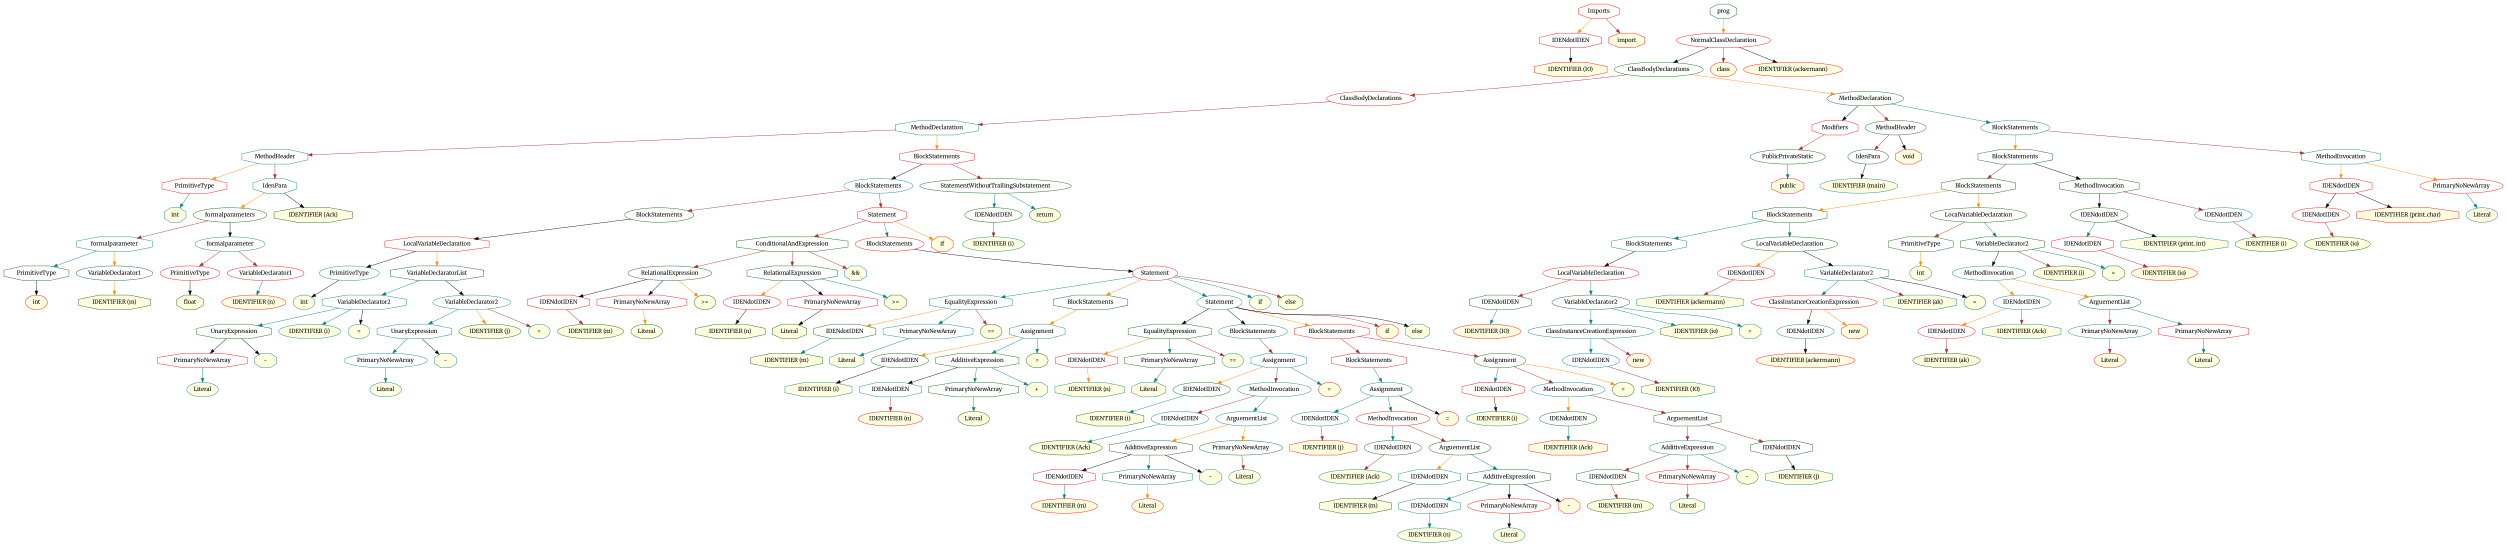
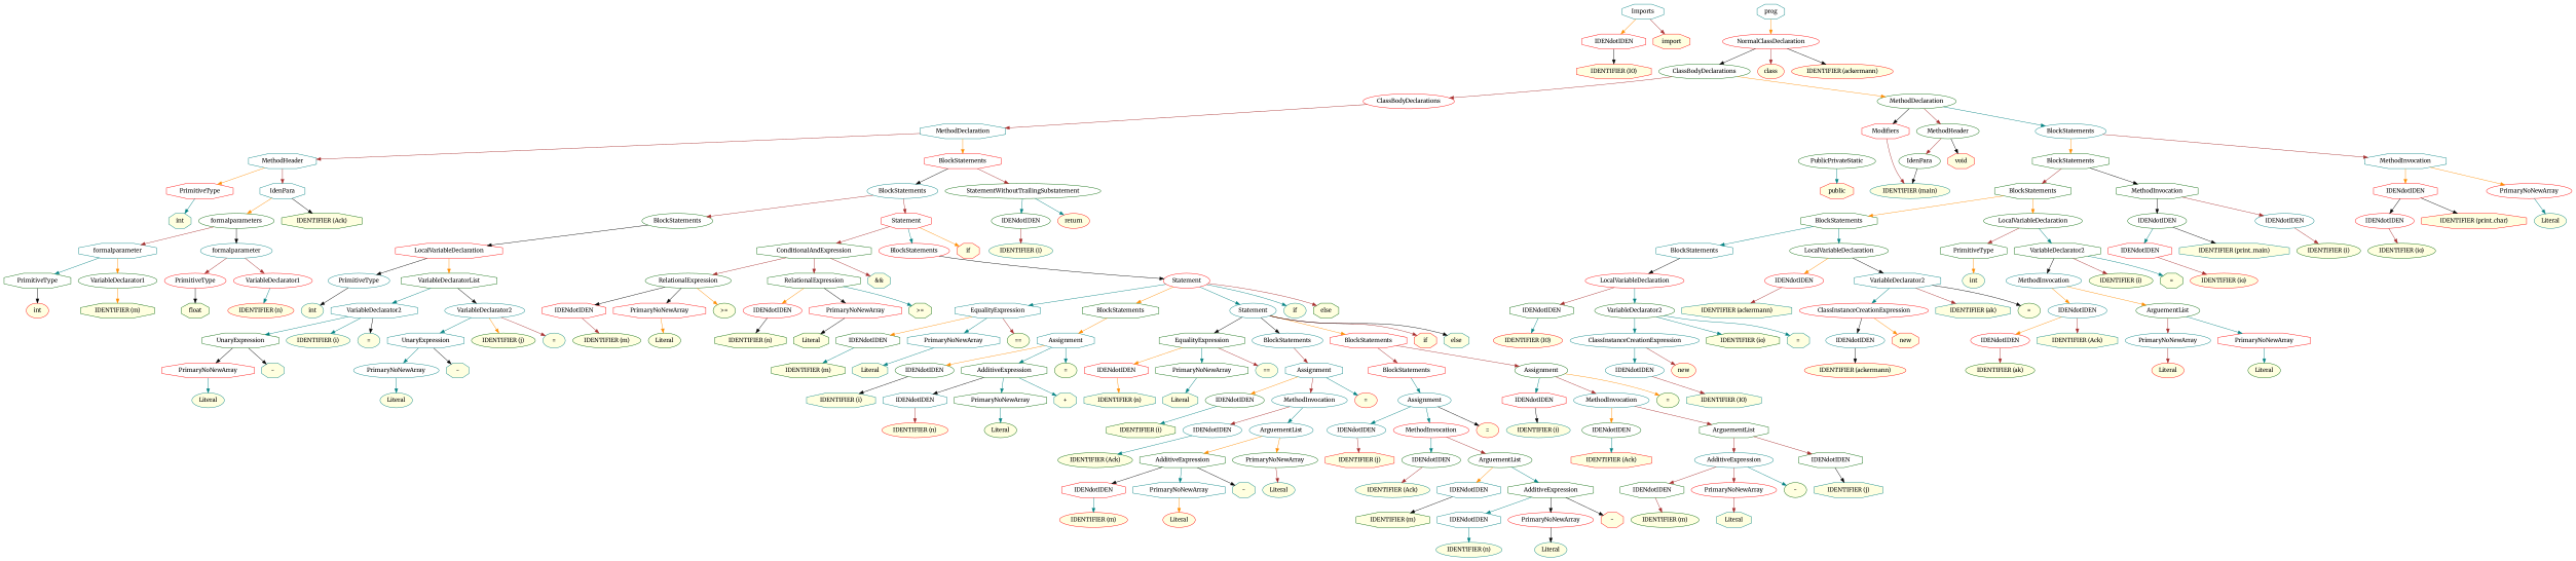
  digraph {
    fontname=Merriweather
    ordering=out
    node [color=teal fontname=Merriweather shape=ellipse]
    edge [color=brown fontname=Merriweather]
    n1 [color=red fillcolor=lightyellow label="IDENTIFIER (IO)" shape=octagon style=filled]
    n2 [color=red label=IDENdotIDEN shape=octagon]
    n3 [color=red fillcolor=lightyellow label=import shape=octagon style=filled]
-   n4 [color=red label=Imports shape=octagon]
+   n4 [label=Imports shape=octagon]
    n5 [fillcolor=lightyellow label=int shape=octagon style=filled]
    n6 [color=red label=PrimitiveType shape=octagon]
    n7 [color=red fillcolor=lightyellow label=int style=filled]
    n8 [color=darkgreen label=PrimitiveType shape=octagon]
    n9 [color=darkgreen fillcolor=lightyellow label="IDENTIFIER (m)" shape=octagon style=filled]
    n10 [color=darkgreen label=VariableDeclarator1]
    n11 [label=formalparameter shape=octagon]
    n12 [color=darkgreen fillcolor=lightyellow label=float shape=octagon style=filled]
    n13 [color=red label=PrimitiveType]
    n14 [color=red fillcolor=lightyellow label="IDENTIFIER (n)" style=filled]
    n15 [color=red label=VariableDeclarator1]
    n16 [label=formalparameter]
    n17 [color=darkgreen label=formalparameters]
    n18 [color=darkgreen fillcolor=lightyellow label="IDENTIFIER (Ack)" shape=octagon style=filled]
    n19 [label=IdenPara shape=octagon]
    n20 [label=MethodHeader shape=octagon]
    n21 [fillcolor=lightyellow label=int style=filled]
    n22 [label=PrimitiveType]
    n23 [fillcolor=lightyellow label=Literal style=filled]
    n24 [color=red label=PrimaryNoNewArray shape=octagon]
    n25 [fillcolor=lightyellow label="-" shape=octagon style=filled]
    n26 [color=darkgreen label=UnaryExpression shape=octagon]
    n27 [fillcolor=lightyellow label="IDENTIFIER (i)" style=filled]
    n28 [fillcolor=lightyellow label="=" style=filled]
    n29 [label=VariableDeclarator2 shape=octagon]
    n30 [fillcolor=lightyellow label=Literal style=filled]
    n31 [label=PrimaryNoNewArray]
    n32 [fillcolor=lightyellow label="-" shape=octagon style=filled]
    n33 [label=UnaryExpression shape=octagon]
    n34 [color=darkgreen fillcolor=lightyellow label="IDENTIFIER (j)" style=filled]
    n35 [fillcolor=lightyellow label="=" style=filled]
    n36 [label=VariableDeclarator2]
    n37 [color=darkgreen label=VariableDeclaratorList shape=octagon]
    n38 [color=red label=LocalVariableDeclaration shape=octagon]
    n39 [color=darkgreen label=BlockStatements]
    n40 [color=darkgreen fillcolor=lightyellow label="IDENTIFIER (m)" style=filled]
    n41 [color=red label=IDENdotIDEN shape=octagon]
    n42 [color=darkgreen fillcolor=lightyellow label=Literal style=filled]
    n43 [color=red label=PrimaryNoNewArray shape=octagon]
    n44 [color=darkgreen fillcolor=lightyellow label=">=" style=filled]
    n45 [color=darkgreen label=RelationalExpression]
    n46 [color=darkgreen fillcolor=lightyellow label="IDENTIFIER (n)" shape=octagon style=filled]
    n47 [color=red label=IDENdotIDEN]
    n48 [color=darkgreen fillcolor=lightyellow label=Literal shape=octagon style=filled]
    n49 [color=red label=PrimaryNoNewArray shape=octagon]
    n50 [color=darkgreen fillcolor=lightyellow label=">=" shape=octagon style=filled]
    n51 [color=darkgreen label=RelationalExpression shape=octagon]
    n52 [fillcolor=lightyellow label="&&" shape=octagon style=filled]
    n53 [color=darkgreen label=ConditionalAndExpression shape=octagon]
    n54 [color=darkgreen fillcolor=lightyellow label="IDENTIFIER (m)" shape=octagon style=filled]
    n55 [color=darkgreen label=IDENdotIDEN shape=octagon]
    n56 [fillcolor=lightyellow label=Literal shape=octagon style=filled]
    n57 [label=PrimaryNoNewArray shape=octagon]
    n58 [color=darkgreen fillcolor=lightyellow label="==" style=filled]
    n59 [label=EqualityExpression shape=octagon]
    n60 [fillcolor=lightyellow label="IDENTIFIER (i)" shape=octagon style=filled]
    n61 [color=darkgreen label=IDENdotIDEN]
    n62 [color=red fillcolor=lightyellow label="IDENTIFIER (n)" style=filled]
    n63 [label=IDENdotIDEN shape=octagon]
    n64 [color=darkgreen fillcolor=lightyellow label=Literal style=filled]
    n65 [color=darkgreen label=PrimaryNoNewArray shape=octagon]
    n66 [fillcolor=lightyellow label="+" shape=octagon style=filled]
    n67 [color=darkgreen label=AdditiveExpression shape=octagon]
    n68 [color=darkgreen fillcolor=lightyellow label="=" style=filled]
    n69 [label=Assignment shape=octagon]
    n70 [color=darkgreen label=BlockStatements shape=octagon]
    n71 [fillcolor=lightyellow label="IDENTIFIER (n)" shape=octagon style=filled]
    n72 [color=red label=IDENdotIDEN shape=octagon]
    n73 [fillcolor=lightyellow label=Literal shape=octagon style=filled]
    n74 [color=darkgreen label=PrimaryNoNewArray shape=octagon]
    n75 [fillcolor=lightyellow label="==" style=filled]
    n76 [color=darkgreen label=EqualityExpression shape=octagon]
    n77 [color=darkgreen fillcolor=lightyellow label="IDENTIFIER (i)" shape=octagon style=filled]
    n78 [color=darkgreen label=IDENdotIDEN]
    n79 [color=darkgreen fillcolor=lightyellow label="IDENTIFIER (Ack)" style=filled]
    n80 [label=IDENdotIDEN]
    n81 [color=red fillcolor=lightyellow label="IDENTIFIER (m)" style=filled]
    n82 [color=red label=IDENdotIDEN shape=octagon]
    n83 [color=red fillcolor=lightyellow label=Literal style=filled]
    n84 [label=PrimaryNoNewArray shape=octagon]
    n85 [fillcolor=lightyellow label="-" shape=octagon style=filled]
    n86 [color=darkgreen label=AdditiveExpression shape=octagon]
    n87 [fillcolor=lightyellow label=Literal style=filled]
    n88 [color=darkgreen label=PrimaryNoNewArray]
    n89 [label=ArguementList]
    n90 [label=MethodInvocation]
    n91 [color=red fillcolor=lightyellow label="=" style=filled]
    n92 [label=Assignment shape=octagon]
    n93 [label=BlockStatements]
    n94 [color=red fillcolor=lightyellow label="IDENTIFIER (j)" shape=octagon style=filled]
    n95 [label=IDENdotIDEN]
    n96 [fillcolor=lightyellow label="IDENTIFIER (Ack)" style=filled]
    n97 [color=darkgreen label=IDENdotIDEN]
    n98 [color=darkgreen fillcolor=lightyellow label="IDENTIFIER (m)" shape=octagon style=filled]
    n99 [label=IDENdotIDEN shape=octagon]
    n100 [fillcolor=lightyellow label="IDENTIFIER (n)" style=filled]
    n101 [label=IDENdotIDEN shape=octagon]
    n102 [fillcolor=lightyellow label=Literal style=filled]
    n103 [color=red label=PrimaryNoNewArray]
    n104 [color=red fillcolor=lightyellow label="-" shape=octagon style=filled]
    n105 [color=darkgreen label=AdditiveExpression shape=octagon]
    n106 [color=darkgreen label=ArguementList]
    n107 [color=red label=MethodInvocation]
    n108 [color=red fillcolor=lightyellow label="=" style=filled]
    n109 [label=Assignment]
    n110 [color=red label=BlockStatements shape=octagon]
    n111 [fillcolor=lightyellow label="IDENTIFIER (i)" style=filled]
    n112 [color=red label=IDENdotIDEN shape=octagon]
    n113 [color=red fillcolor=lightyellow label="IDENTIFIER (Ack)" shape=octagon style=filled]
    n114 [color=darkgreen label=IDENdotIDEN]
    n115 [color=darkgreen fillcolor=lightyellow label="IDENTIFIER (m)" style=filled]
    n116 [color=darkgreen label=IDENdotIDEN shape=octagon]
    n117 [fillcolor=lightyellow label=Literal shape=octagon style=filled]
    n118 [color=red label=PrimaryNoNewArray]
    n119 [color=darkgreen fillcolor=lightyellow label="-" style=filled]
    n120 [label=AdditiveExpression]
    n121 [fillcolor=lightyellow label="IDENTIFIER (j)" shape=octagon style=filled]
    n122 [color=darkgreen label=IDENdotIDEN shape=octagon]
    n123 [color=darkgreen label=ArguementList shape=octagon]
    n124 [label=MethodInvocation]
    n125 [color=darkgreen fillcolor=lightyellow label="=" style=filled]
    n126 [color=darkgreen label=Assignment]
    n127 [color=red label=BlockStatements shape=octagon]
    n128 [color=red fillcolor=lightyellow label=if shape=octagon style=filled]
    n129 [fillcolor=lightyellow label=else shape=octagon style=filled]
    n130 [label=Statement]
    n131 [fillcolor=lightyellow label=if style=filled]
    n132 [color=darkgreen fillcolor=lightyellow label=else shape=octagon style=filled]
    n133 [color=red label=Statement]
    n134 [color=red label=BlockStatements]
    n135 [color=red fillcolor=lightyellow label=if shape=octagon style=filled]
    n136 [color=red label=Statement shape=octagon]
    n137 [label=BlockStatements]
    n138 [fillcolor=lightyellow label="IDENTIFIER (i)" style=filled]
    n139 [color=darkgreen label=IDENdotIDEN]
-   n140 [color=darkgreen fillcolor=lightyellow label=return style=filled]
+   n140 [color=red fillcolor=lightyellow label=return style=filled]
    n141 [color=darkgreen label=StatementWithoutTrailingSubstatement]
    n142 [color=red label=BlockStatements shape=octagon]
    n143 [label=MethodDeclaration shape=octagon]
    n144 [color=red label=ClassBodyDeclarations]
    n145 [color=red fillcolor=lightyellow label=public shape=octagon style=filled]
    n146 [color=darkgreen label=PublicPrivateStatic]
    n147 [color=red label=Modifiers shape=octagon]
    n148 [fillcolor=lightyellow label="IDENTIFIER (main)" style=filled]
    n149 [color=darkgreen label=IdenPara]
    n150 [color=red fillcolor=lightyellow label=void shape=octagon style=filled]
    n151 [color=darkgreen label=MethodHeader]
    n152 [color=red fillcolor=lightyellow label="IDENTIFIER (IO)" style=filled]
    n153 [color=darkgreen label=IDENdotIDEN shape=octagon]
    n154 [fillcolor=lightyellow label="IDENTIFIER (IO)" shape=octagon style=filled]
    n155 [label=IDENdotIDEN]
    n156 [color=red fillcolor=lightyellow label=new style=filled]
    n157 [label=ClassInstanceCreationExpression]
    n158 [color=darkgreen fillcolor=lightyellow label="IDENTIFIER (io)" shape=octagon style=filled]
    n159 [fillcolor=lightyellow label="=" shape=octagon style=filled]
    n160 [color=darkgreen label=VariableDeclarator2]
    n161 [color=red label=LocalVariableDeclaration]
    n162 [label=BlockStatements shape=octagon]
    n163 [fillcolor=lightyellow label="IDENTIFIER (ackermann)" shape=octagon style=filled]
    n164 [color=red label=IDENdotIDEN]
    n165 [color=red fillcolor=lightyellow label="IDENTIFIER (ackermann)" style=filled]
    n166 [label=IDENdotIDEN]
    n167 [color=red fillcolor=lightyellow label=new shape=octagon style=filled]
    n168 [color=red label=ClassInstanceCreationExpression]
    n169 [fillcolor=lightyellow label="IDENTIFIER (ak)" shape=octagon style=filled]
    n170 [color=darkgreen fillcolor=lightyellow label="=" style=filled]
    n171 [label=VariableDeclarator2 shape=octagon]
    n172 [color=darkgreen label=LocalVariableDeclaration]
    n173 [color=darkgreen label=BlockStatements shape=octagon]
    n174 [fillcolor=lightyellow label=int style=filled]
    n175 [color=darkgreen label=PrimitiveType shape=octagon]
    n176 [color=darkgreen fillcolor=lightyellow label="IDENTIFIER (ak)" style=filled]
    n177 [color=red label=IDENdotIDEN]
    n178 [fillcolor=lightyellow label="IDENTIFIER (Ack)" shape=octagon style=filled]
    n179 [label=IDENdotIDEN]
    n180 [color=red fillcolor=lightyellow label=Literal style=filled]
    n181 [label=PrimaryNoNewArray]
    n182 [color=darkgreen fillcolor=lightyellow label=Literal style=filled]
    n183 [color=red label=PrimaryNoNewArray shape=octagon]
    n184 [color=darkgreen label=ArguementList]
    n185 [label=MethodInvocation]
    n186 [color=darkgreen fillcolor=lightyellow label="IDENTIFIER (i)" style=filled]
    n187 [color=darkgreen fillcolor=lightyellow label="=" shape=octagon style=filled]
    n188 [color=darkgreen label=VariableDeclarator2 shape=octagon]
    n189 [color=darkgreen label=LocalVariableDeclaration]
    n190 [color=darkgreen label=BlockStatements shape=octagon]
    n191 [color=red fillcolor=lightyellow label="IDENTIFIER (io)" style=filled]
    n192 [color=red label=IDENdotIDEN shape=octagon]
-   n193 [fillcolor=lightyellow label="IDENTIFIER (print_int)" shape=octagon style=filled]
+   n193 [fillcolor=lightyellow label="IDENTIFIER (print_main)" shape=octagon style=filled]
    n194 [color=darkgreen label=IDENdotIDEN]
    n195 [color=darkgreen fillcolor=lightyellow label="IDENTIFIER (i)" style=filled]
    n196 [label=IDENdotIDEN]
    n197 [color=darkgreen label=MethodInvocation shape=octagon]
    n198 [color=darkgreen label=BlockStatements shape=octagon]
    n199 [color=darkgreen fillcolor=lightyellow label="IDENTIFIER (io)" style=filled]
    n200 [color=red label=IDENdotIDEN]
    n201 [color=red fillcolor=lightyellow label="IDENTIFIER (print_char)" shape=octagon style=filled]
    n202 [color=red label=IDENdotIDEN shape=octagon]
    n203 [fillcolor=lightyellow label=Literal style=filled]
    n204 [color=red label=PrimaryNoNewArray]
    n205 [label=MethodInvocation shape=octagon]
    n206 [label=BlockStatements]
    n207 [color=darkgreen label=MethodDeclaration]
    n208 [color=darkgreen label=ClassBodyDeclarations]
    n209 [color=red fillcolor=lightyellow label=class style=filled]
    n210 [color=red fillcolor=lightyellow label="IDENTIFIER (ackermann)" style=filled]
    n211 [color=red label=NormalClassDeclaration]
-   n212 [color=darkgreen label=prog shape=octagon]
+   n212 [label=prog shape=octagon]
    n2 -> n1 [color=black]
    n4 -> n2 [color=darkorange]
    n4 -> n3
    n6 -> n5 [color=teal]
    n8 -> n7 [color=black]
    n10 -> n9 [color=darkorange]
    n11 -> n8 [color=teal]
    n11 -> n10 [color=darkorange]
    n13 -> n12 [color=black]
    n15 -> n14 [color=teal]
    n16 -> n13
    n16 -> n15
    n17 -> n11
    n17 -> n16 [color=black]
    n19 -> n17 [color=darkorange]
    n19 -> n18 [color=black]
    n20 -> n6 [color=darkorange]
    n20 -> n19
    n22 -> n21 [color=black]
    n24 -> n23 [color=teal]
    n26 -> n24 [color=black]
    n26 -> n25 [color=black]
    n29 -> n26 [color=teal]
    n29 -> n27 [color=teal]
    n29 -> n28 [color=black]
    n31 -> n30 [color=teal]
    n33 -> n31 [color=teal]
    n33 -> n32 [color=black]
    n36 -> n33 [color=teal]
    n36 -> n34 [color=darkorange]
    n36 -> n35
    n37 -> n29 [color=teal]
    n37 -> n36 [color=black]
    n38 -> n22 [color=black]
    n38 -> n37 [color=darkorange]
    n39 -> n38 [color=black]
    n41 -> n40
    n43 -> n42 [color=darkorange]
    n45 -> n41 [color=black]
    n45 -> n43 [color=black]
    n45 -> n44 [color=darkorange]
    n47 -> n46 [color=black]
    n49 -> n48 [color=black]
    n51 -> n47 [color=darkorange]
    n51 -> n49 [color=black]
    n51 -> n50 [color=teal]
    n53 -> n45
    n53 -> n51
    n53 -> n52
    n55 -> n54 [color=teal]
    n57 -> n56 [color=teal]
    n59 -> n55 [color=darkorange]
    n59 -> n57 [color=teal]
    n59 -> n58
    n61 -> n60 [color=black]
    n63 -> n62
    n65 -> n64 [color=teal]
    n67 -> n63 [color=black]
    n67 -> n65 [color=teal]
    n67 -> n66 [color=teal]
    n69 -> n61 [color=darkorange]
    n69 -> n67 [color=teal]
    n69 -> n68 [color=teal]
    n70 -> n69 [color=darkorange]
    n72 -> n71 [color=darkorange]
    n74 -> n73 [color=teal]
    n76 -> n72 [color=darkorange]
    n76 -> n74 [color=teal]
    n76 -> n75
    n78 -> n77 [color=teal]
    n80 -> n79 [color=teal]
    n82 -> n81 [color=teal]
    n84 -> n83 [color=darkorange]
    n86 -> n82 [color=black]
    n86 -> n84 [color=teal]
    n86 -> n85 [color=black]
    n88 -> n87
    n89 -> n86 [color=darkorange]
    n89 -> n88 [color=darkorange]
    n90 -> n80
    n90 -> n89 [color=teal]
    n92 -> n78 [color=darkorange]
    n92 -> n90
    n92 -> n91 [color=teal]
    n93 -> n92
    n95 -> n94
    n97 -> n96
    n99 -> n98 [color=black]
    n101 -> n100 [color=teal]
    n103 -> n102 [color=black]
    n105 -> n101 [color=teal]
    n105 -> n103 [color=black]
    n105 -> n104 [color=black]
    n106 -> n99 [color=darkorange]
    n106 -> n105 [color=teal]
    n107 -> n97 [color=teal]
    n107 -> n106
    n109 -> n95 [color=teal]
    n109 -> n107 [color=teal]
    n109 -> n108 [color=black]
    n110 -> n109 [color=teal]
    n112 -> n111 [color=black]
    n114 -> n113 [color=teal]
    n116 -> n115
    n118 -> n117
    n120 -> n116
    n120 -> n118
    n120 -> n119 [color=teal]
    n122 -> n121 [color=black]
    n123 -> n120
    n123 -> n122
    n124 -> n114 [color=darkorange]
    n124 -> n123
    n126 -> n112 [color=teal]
    n126 -> n124
    n126 -> n125 [color=darkorange]
    n127 -> n110
    n127 -> n126
    n130 -> n76 [color=black]
    n130 -> n93 [color=black]
    n130 -> n127 [color=darkorange]
    n130 -> n128
    n130 -> n129 [color=black]
    n133 -> n59 [color=teal]
    n133 -> n70 [color=darkorange]
    n133 -> n130 [color=teal]
    n133 -> n131 [color=teal]
    n133 -> n132
    n134 -> n133 [color=black]
    n136 -> n53
    n136 -> n134 [color=teal]
    n136 -> n135 [color=darkorange]
    n137 -> n39
    n137 -> n136
    n139 -> n138
    n141 -> n139 [color=teal]
    n141 -> n140 [color=teal]
    n142 -> n137 [color=black]
    n142 -> n141
    n143 -> n20
    n143 -> n142 [color=darkorange]
    n144 -> n143
    n146 -> n145 [color=teal]
-   n147 -> n146
+   n147 -> n148
    n149 -> n148 [color=black]
    n151 -> n149
    n151 -> n150 [color=black]
    n153 -> n152 [color=teal]
    n155 -> n154
    n157 -> n155 [color=teal]
    n157 -> n156
    n160 -> n157 [color=teal]
    n160 -> n158 [color=teal]
    n160 -> n159 [color=teal]
    n161 -> n153
    n161 -> n160 [color=teal]
    n162 -> n161 [color=black]
    n164 -> n163
    n166 -> n165 [color=black]
    n168 -> n166 [color=black]
    n168 -> n167 [color=darkorange]
    n171 -> n168 [color=teal]
    n171 -> n169
    n171 -> n170 [color=black]
    n172 -> n164 [color=darkorange]
    n172 -> n171 [color=black]
    n173 -> n162 [color=teal]
    n173 -> n172 [color=teal]
    n175 -> n174 [color=darkorange]
    n177 -> n176
    n179 -> n177 [color=darkorange]
    n179 -> n178
    n181 -> n180
    n183 -> n182 [color=teal]
    n184 -> n181
    n184 -> n183 [color=teal]
    n185 -> n179 [color=darkorange]
    n185 -> n184 [color=darkorange]
    n188 -> n185 [color=black]
    n188 -> n186
    n188 -> n187 [color=teal]
    n189 -> n175
    n189 -> n188 [color=teal]
    n190 -> n173 [color=darkorange]
    n190 -> n189 [color=darkorange]
    n192 -> n191
    n194 -> n192 [color=teal]
    n194 -> n193 [color=black]
    n196 -> n195
    n197 -> n194 [color=black]
    n197 -> n196
    n198 -> n190
    n198 -> n197 [color=black]
    n200 -> n199
    n202 -> n200 [color=black]
    n202 -> n201 [color=black]
    n204 -> n203 [color=teal]
    n205 -> n202 [color=darkorange]
    n205 -> n204 [color=darkorange]
    n206 -> n198 [color=darkorange]
    n206 -> n205
    n207 -> n147 [color=black]
    n207 -> n151
    n207 -> n206 [color=teal]
    n208 -> n144
    n208 -> n207 [color=darkorange]
    n211 -> n208 [color=black]
    n211 -> n209
    n211 -> n210 [color=black]
    n212 -> n211 [color=darkorange]
  }
